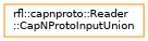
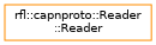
  digraph {
    rankdir=TB
-   n1 [color=darkorange fillcolor=white fontname=Helvetica fontsize=10 height=0.2 label="rfl::capnproto::Reader\l::CapNProtoInputUnion" shape=box style=filled width=0.4]
+   n1 [color=darkorange fillcolor=white fontname=Helvetica fontsize=10 height=0.2 label="rfl::capnproto::Reader\l::Reader" shape=box style=filled width=0.4]
  }
